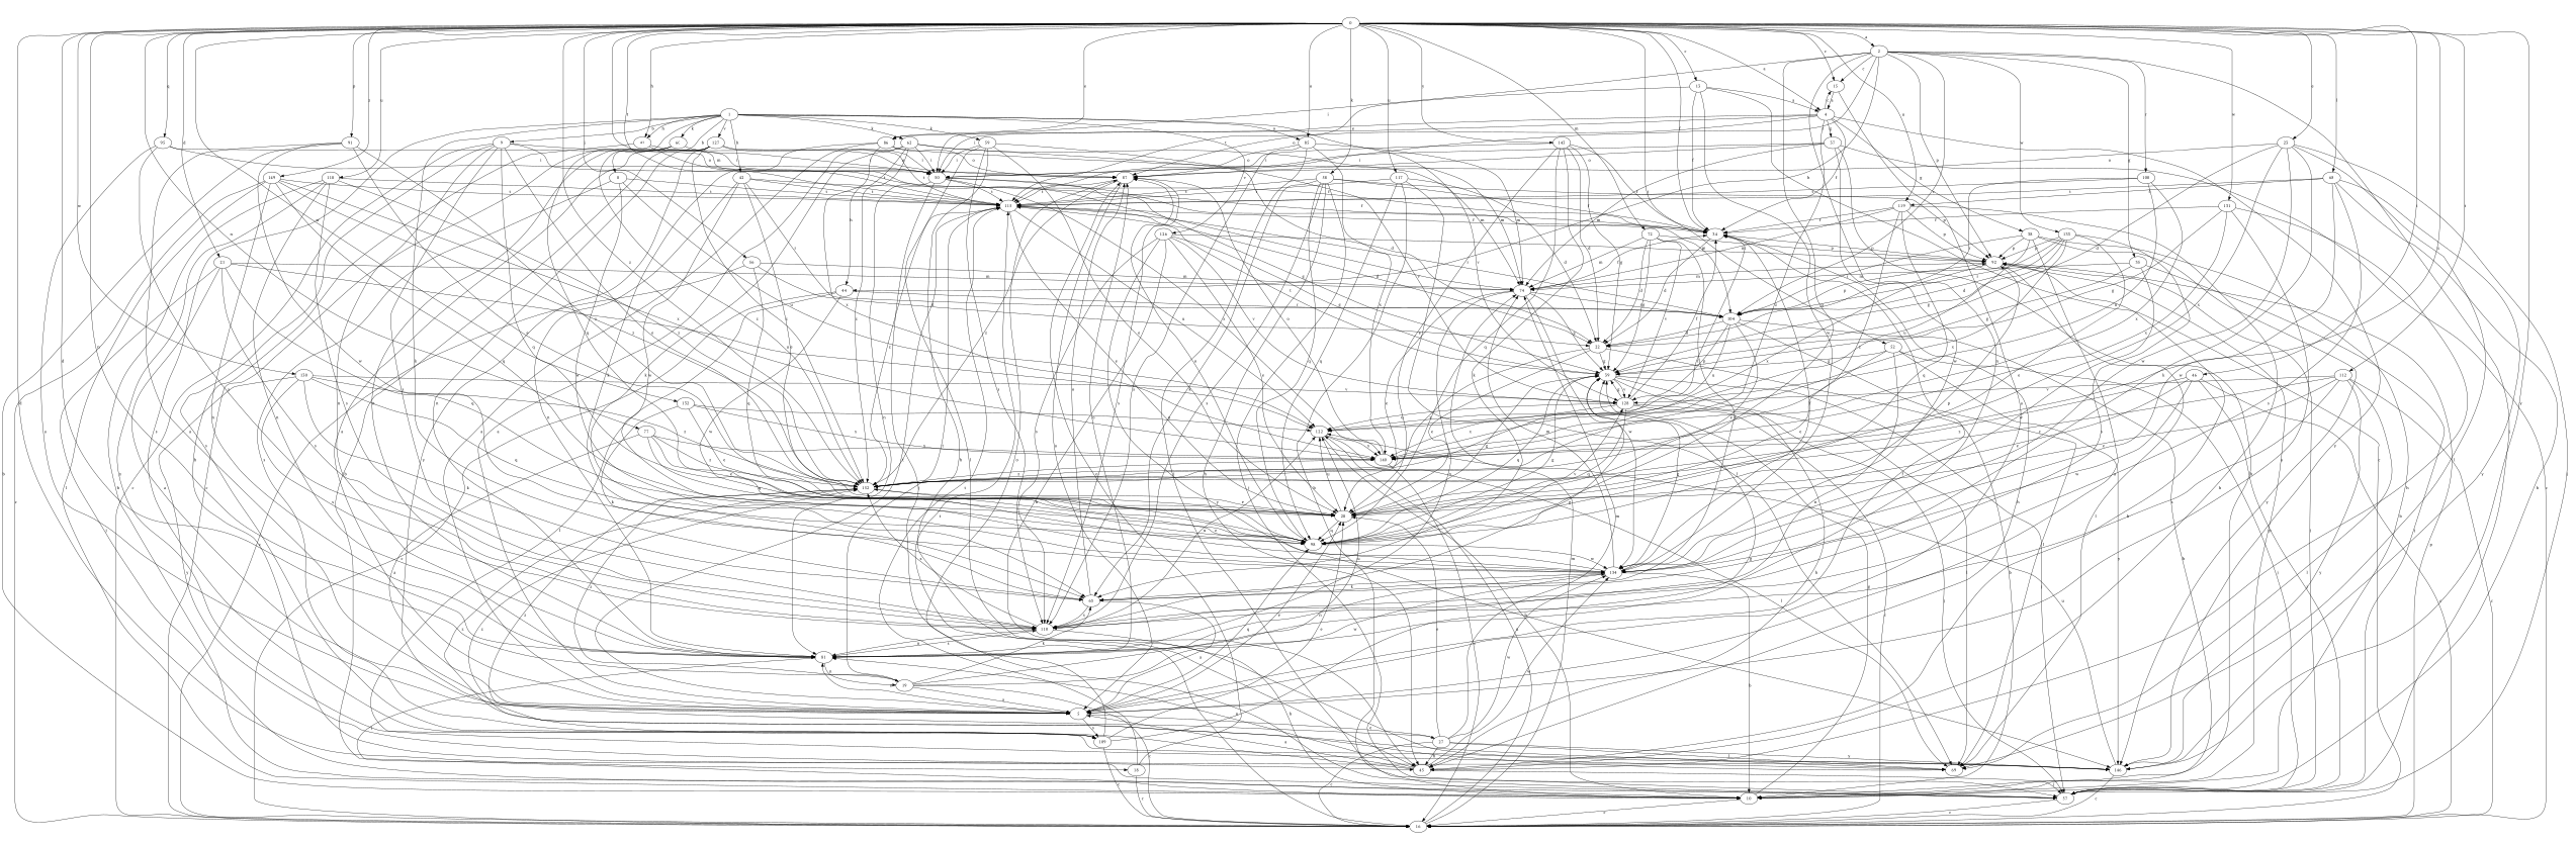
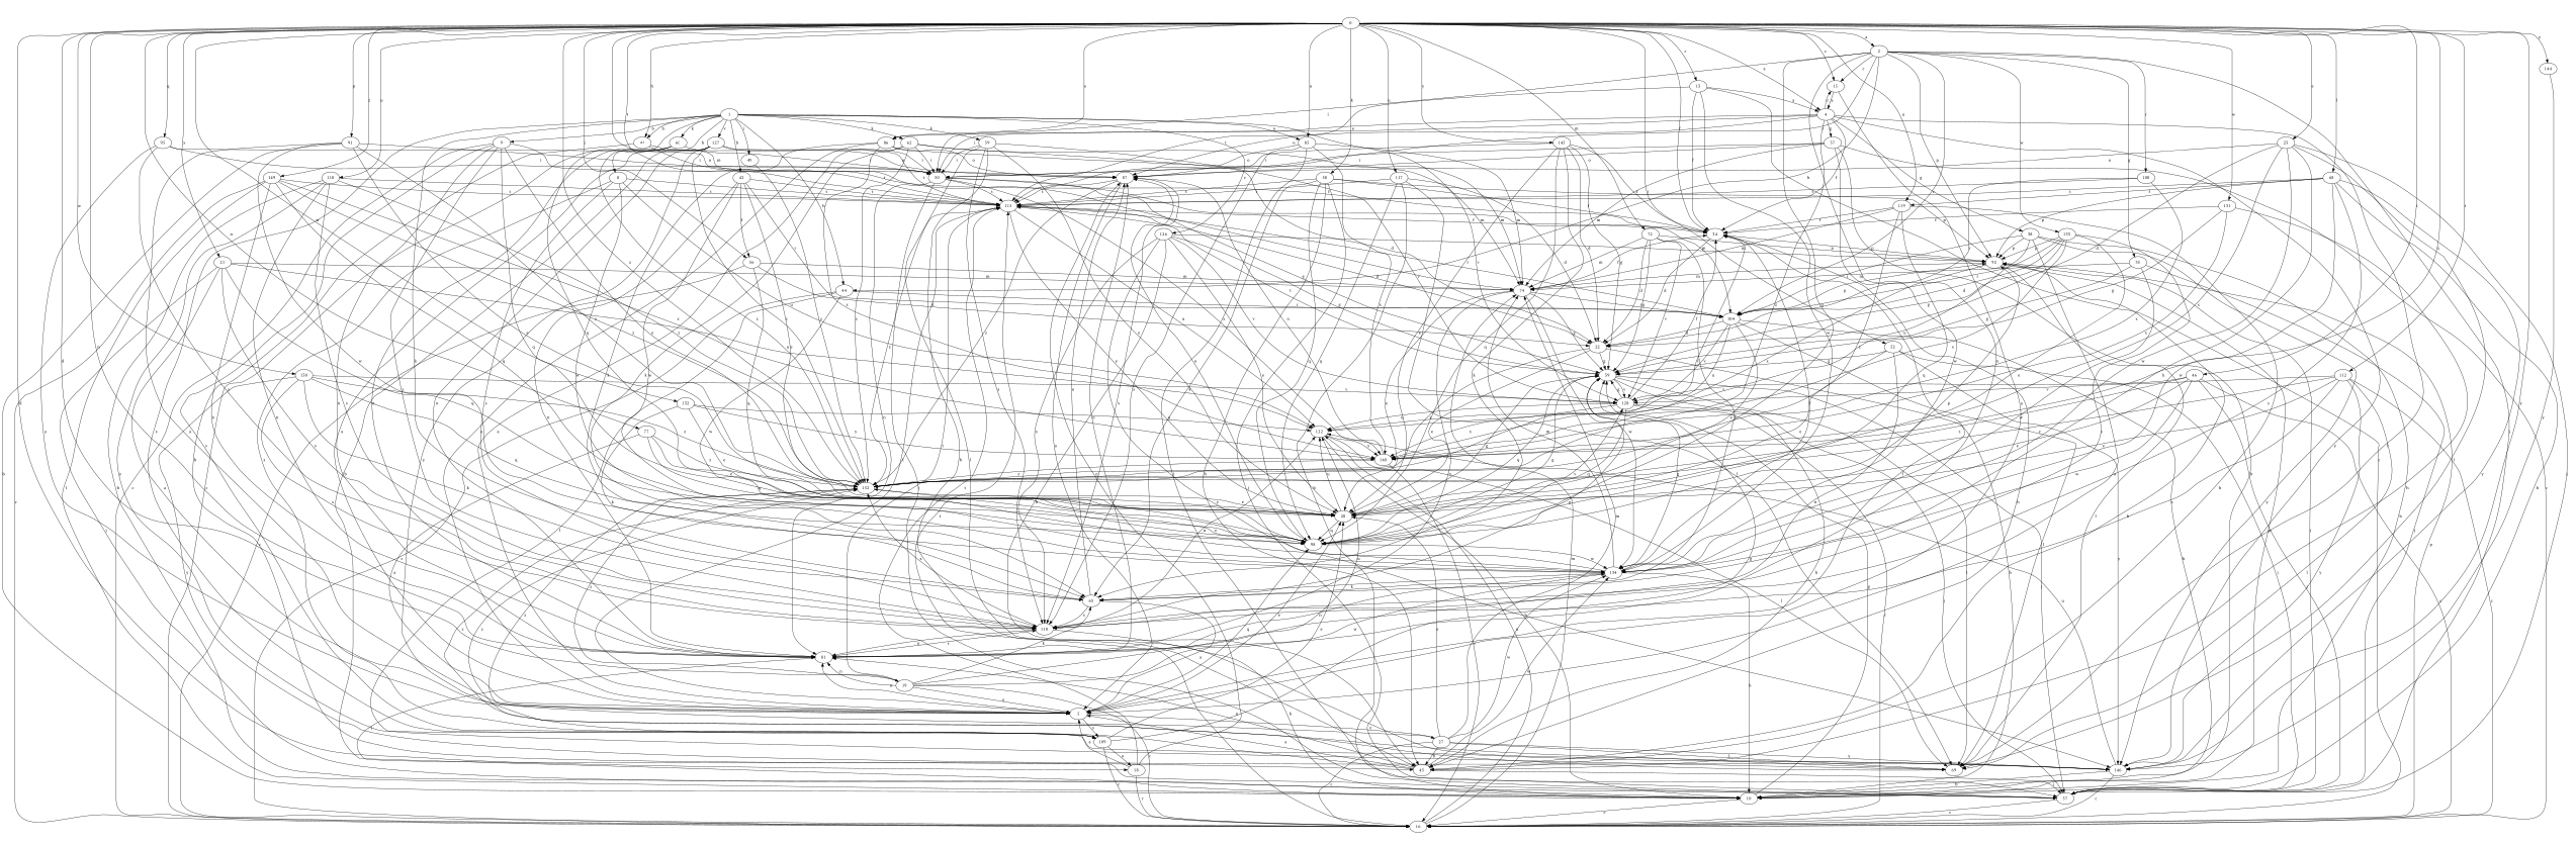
  strict digraph {
    fontname="PT Serif"
    node [fontname="PT Serif"]
    edge [fontname="PT Serif"]
    0
    2
    4
    13
    15
    18
    19
    21
    23
    n10 [label=86]
    34
    41
    46
    52
    56
    58
    68
    72
    74
    77
    81
    85
    91
    95
    112
    115
    117
    118
    119
    130
    131
    132
    140
    143
+   144
    146
    149
    152
    44
    98
    35
    50
    57
    92
    100
    104
    133
    37
    38
    69
    87
    134
    16
    5
    63
    122
    110
    22
    45
    128
    28
    39
    10
    1
    8
    9
    42
+   49
    59
    60
    62
    109
    126
    127
    27
    0 -> 2 [label=a]
    0 -> 4 [label=a]
    0 -> 13 [label=c]
    0 -> 15 [label=c]
    0 -> 18 [label=d]
    0 -> 19 [label=d]
-   0 -> 21 [label=d]
+   0 -> 21 [label=x]
    0 -> 23 [label=e]
    0 -> n10 [label=e]
    0 -> 34 [label=f]
    0 -> 41 [label=h]
    0 -> 46 [label=i]
    0 -> 52 [label=j]
    0 -> 56 [label=j]
    0 -> 58 [label=k]
    0 -> 68 [label=l]
    0 -> 72 [label=m]
    0 -> 74 [label=m]
    0 -> 77 [label=n]
    0 -> 81 [label=n]
    0 -> 85 [label=o]
    0 -> 91 [label=p]
    0 -> 95 [label=q]
    0 -> 112 [label=t]
    0 -> 115 [label=t]
    0 -> 117 [label=u]
    0 -> 118 [label=u]
    0 -> 119 [label=u]
    0 -> 130 [label=w]
    0 -> 131 [label=w]
    0 -> 132 [label=w]
    0 -> 140 [label=x]
    0 -> 143 [label=y]
+   0 -> 144 [label=y]
    0 -> 146 [label=y]
    0 -> 149 [label=z]
    0 -> 152 [label=z]
    2 -> 15 [label=c]
    2 -> 81 [label=n]
    2 -> 115 [label=t]
    2 -> 44 [label=h]
    2 -> 98 [label=q]
    2 -> 35 [label=g]
    2 -> 50 [label=i]
    2 -> 57 [label=j]
    2 -> 92 [label=p]
    2 -> 100 [label=r]
    2 -> 104 [label=r]
    2 -> 133 [label=w]
    4 -> 15 [label=c]
    4 -> n10 [label=e]
    4 -> 34 [label=f]
    4 -> 146 [label=y]
    4 -> 152 [label=z]
    4 -> 50 [label=i]
    4 -> 37 [label=g]
    4 -> 38 [label=g]
+   4 -> 69 [label=l]
    4 -> 87 [label=o]
    13 -> 4 [label=a]
    13 -> 34 [label=f]
    13 -> 115 [label=t]
    13 -> 134 [label=w]
    13 -> 16 [label=c]
    15 -> 4 [label=a]
    15 -> 5 [label=a]
    18 -> 115 [label=t]
    18 -> 87 [label=o]
    18 -> 16 [label=c]
-   81 -> 19 [label=n]
+   19 -> 81 [label=n]
    19 -> 115 [label=t]
    19 -> 152 [label=z]
    19 -> 134 [label=w]
    19 -> 16 [label=c]
    19 -> 5 [label=a]
    19 -> 63 [label=k]
    19 -> 122 [label=u]
    21 -> 74 [label=m]
    21 -> 98 [label=q]
    21 -> 57 [label=j]
    21 -> 5 [label=a]
    21 -> 122 [label=u]
    21 -> 110 [label=s]
    23 -> 140 [label=x]
    23 -> 57 [label=j]
    23 -> 69 [label=l]
    23 -> 87 [label=o]
    23 -> 134 [label=w]
    23 -> 63 [label=k]
    23 -> 22 [label=d]
    n10 -> 74 [label=m]
    n10 -> 140 [label=x]
    n10 -> 87 [label=o]
    n10 -> 5 [label=a]
    n10 -> 63 [label=k]
    34 -> 92 [label=p]
    34 -> 22 [label=d]
    34 -> 45 [label=h]
    41 -> 115 [label=t]
    41 -> 87 [label=o]
    41 -> 45 [label=h]
    46 -> 152 [label=z]
    46 -> 57 [label=j]
    46 -> 134 [label=w]
    46 -> 16 [label=c]
+   46 -> 128 [label=v]
    46 -> 28 [label=e]
    52 -> 81 [label=n]
    52 -> 146 [label=y]
    52 -> 57 [label=j]
    52 -> 28 [label=e]
    52 -> 39 [label=g]
    56 -> 74 [label=m]
    56 -> 98 [label=q]
    56 -> 16 [label=c]
    56 -> 22 [label=d]
    58 -> 34 [label=f]
    58 -> 115 [label=t]
    58 -> 98 [label=q]
    58 -> 57 [label=j]
    58 -> 92 [label=p]
    58 -> 63 [label=k]
-   58 -> 110 [label=s]
+   8 -> 110 [label=s]
    58 -> 45 [label=h]
    68 -> 115 [label=t]
    68 -> 119 [label=f]
    68 -> 146 [label=y]
    68 -> 134 [label=w]
    68 -> 110 [label=s]
    68 -> 10 [label=b]
    72 -> 74 [label=m]
    72 -> 92 [label=p]
    72 -> 63 [label=k]
    72 -> 22 [label=d]
    72 -> 128 [label=v]
    72 -> 39 [label=g]
    74 -> 34 [label=f]
    74 -> 81 [label=n]
    74 -> 104 [label=r]
    74 -> 134 [label=w]
    74 -> 28 [label=e]
    74 -> 39 [label=g]
-   77 -> 140 [label=x]
    77 -> 152 [label=z]
    77 -> 98 [label=q]
    77 -> 5 [label=a]
    77 -> 28 [label=e]
    81 -> 57 [label=j]
    81 -> 87 [label=o]
    81 -> 110 [label=s]
    85 -> 74 [label=m]
    85 -> 140 [label=x]
    85 -> 57 [label=j]
    85 -> 87 [label=o]
    85 -> 110 [label=s]
    91 -> 152 [label=z]
-   9 -> 50 [label=i]
+   91 -> 50 [label=i]
    91 -> 134 [label=w]
    91 -> 5 [label=a]
    91 -> 28 [label=e]
    91 -> 10 [label=b]
    95 -> 50 [label=i]
    95 -> 87 [label=o]
    95 -> 5 [label=a]
    95 -> 110 [label=s]
    112 -> 146 [label=y]
    112 -> 152 [label=z]
    112 -> 69 [label=l]
    112 -> 16 [label=c]
    112 -> 110 [label=s]
    112 -> 128 [label=v]
    112 -> 28 [label=e]
    115 -> 34 [label=f]
    115 -> 152 [label=z]
    115 -> 104 [label=r]
    115 -> 122 [label=u]
    115 -> 22 [label=d]
    115 -> 28 [label=e]
    117 -> 115 [label=t]
    117 -> 98 [label=q]
    117 -> 69 [label=l]
    117 -> 22 [label=d]
    117 -> 10 [label=b]
    118 -> 81 [label=n]
    118 -> 115 [label=t]
    118 -> 146 [label=y]
    118 -> 152 [label=z]
    118 -> 110 [label=s]
    118 -> 10 [label=b]
    119 -> 34 [label=f]
    119 -> 74 [label=m]
    119 -> 152 [label=z]
    119 -> 98 [label=q]
-   119 -> 92 [label=p]
+   68 -> 92 [label=p]
    119 -> 45 [label=h]
    130 -> 146 [label=y]
    130 -> 152 [label=z]
    130 -> 98 [label=q]
    130 -> 63 [label=k]
    130 -> 110 [label=s]
    130 -> 128 [label=v]
    131 -> 34 [label=f]
    131 -> 140 [label=x]
-   131 -> 5 [label=a]
+   18 -> 5 [label=a]
    131 -> 45 [label=h]
    131 -> 39 [label=g]
    132 -> 140 [label=x]
    132 -> 63 [label=k]
    132 -> 122 [label=u]
    132 -> 28 [label=e]
    140 -> 152 [label=z]
    140 -> 87 [label=o]
    140 -> 16 [label=c]
    143 -> 34 [label=f]
    143 -> 98 [label=q]
    143 -> 50 [label=i]
    143 -> 63 [label=k]
    143 -> 22 [label=d]
    143 -> 28 [label=e]
    143 -> 39 [label=g]
+   144 -> 146 [label=y]
    146 -> 16 [label=c]
    146 -> 122 [label=u]
+   146 -> 10 [label=b]
    149 -> 81 [label=n]
    149 -> 115 [label=t]
    149 -> 140 [label=x]
    149 -> 152 [label=z]
    149 -> 98 [label=q]
    149 -> 16 [label=c]
    149 -> 10 [label=l]
    152 -> 34 [label=f]
    152 -> 28 [label=e]
    44 -> 104 [label=r]
    44 -> 69 [label=l]
    44 -> 134 [label=w]
    44 -> 16 [label=c]
    98 -> 92 [label=p]
    98 -> 87 [label=o]
    98 -> 134 [label=w]
    98 -> 128 [label=v]
    98 -> 39 [label=g]
    35 -> 74 [label=m]
    35 -> 57 [label=j]
    35 -> 134 [label=w]
    35 -> 39 [label=g]
    50 -> 81 [label=n]
    50 -> 115 [label=t]
    50 -> 140 [label=x]
    50 -> 57 [label=j]
    50 -> 104 [label=r]
    50 -> 39 [label=g]
    57 -> 16 [label=c]
    92 -> 74 [label=m]
    92 -> 140 [label=x]
    92 -> 57 [label=j]
    92 -> 69 [label=l]
    92 -> 45 [label=h]
    100 -> 115 [label=t]
    100 -> 140 [label=x]
    100 -> 104 [label=r]
-   100 -> 122 [label=u]
    104 -> 92 [label=p]
    104 -> 69 [label=l]
    104 -> 122 [label=u]
    104 -> 22 [label=d]
-   104 -> 128 [label=p]
+   104 -> 128 [label=v]
    104 -> 28 [label=e]
    104 -> 10 [label=b]
    133 -> 140 [label=x]
    133 -> 92 [label=p]
    133 -> 104 [label=r]
    133 -> 110 [label=s]
    133 -> 22 [label=d]
    133 -> 28 [label=e]
    133 -> 39 [label=g]
    37 -> 74 [label=m]
    37 -> 50 [label=i]
    37 -> 87 [label=o]
    37 -> 134 [label=w]
    37 -> 16 [label=c]
    37 -> 10 [label=b]
    38 -> 146 [label=y]
    38 -> 92 [label=p]
    38 -> 104 [label=r]
    38 -> 5 [label=a]
    38 -> 122 [label=u]
    38 -> 10 [label=b]
    69 -> 152 [label=z]
    87 -> 115 [label=t]
    87 -> 152 [label=z]
    87 -> 5 [label=a]
    87 -> 110 [label=s]
    134 -> 34 [label=f]
    134 -> 74 [label=m]
    134 -> 81 [label=n]
    134 -> 152 [label=z]
    134 -> 63 [label=k]
    134 -> 39 [label=g]
    134 -> 10 [label=b]
    16 -> 74 [label=m]
    16 -> 115 [label=t]
    16 -> 92 [label=p]
    16 -> 122 [label=u]
    5 -> 34 [label=f]
    5 -> 81 [label=n]
    5 -> 115 [label=t]
    5 -> 98 [label=q]
    5 -> 28 [label=e]
    5 -> 109 [label=s]
    5 -> 27 [label=e]
    63 -> 87 [label=o]
    63 -> 5 [label=a]
    63 -> 110 [label=s]
    122 -> 140 [label=x]
    122 -> 69 [label=l]
    122 -> 10 [label=b]
    110 -> 81 [label=n]
    110 -> 152 [label=z]
    110 -> 122 [label=u]
    110 -> 39 [label=g]
    110 -> 10 [label=b]
    22 -> 152 [label=z]
    22 -> 28 [label=e]
    22 -> 39 [label=g]
    22 -> 10 [label=b]
    45 -> 81 [label=n]
    45 -> 152 [label=z]
    45 -> 57 [label=j]
    45 -> 134 [label=w]
    45 -> 5 [label=a]
    128 -> 34 [label=f]
    128 -> 140 [label=x]
    128 -> 98 [label=q]
    128 -> 57 [label=j]
    128 -> 16 [label=c]
    128 -> 122 [label=u]
    128 -> 39 [label=g]
    28 -> 98 [label=q]
    28 -> 122 [label=u]
    28 -> 39 [label=g]
    39 -> 115 [label=t]
    39 -> 98 [label=q]
    39 -> 57 [label=j]
    39 -> 69 [label=l]
    39 -> 45 [label=h]
    39 -> 128 [label=v]
    10 -> 92 [label=p]
    10 -> 16 [label=c]
    10 -> 39 [label=g]
    1 -> 41 [label=h]
    1 -> 85 [label=o]
-   62 -> 44 [label=h]
+   1 -> 44 [label=h]
    1 -> 98 [label=q]
    1 -> 63 [label=k]
    1 -> 128 [label=v]
    1 -> 8 [label=b]
    1 -> 9 [label=b]
    1 -> 42 [label=h]
+   1 -> 49 [label=i]
    1 -> 59 [label=k]
    1 -> 60 [label=k]
    1 -> 62 [label=k]
    1 -> 109 [label=s]
    1 -> 126 [label=v]
    1 -> 127 [label=v]
    8 -> 115 [label=t]
    8 -> 134 [label=w]
    8 -> 122 [label=u]
    8 -> 109 [label=s]
    9 -> 34 [label=f]
    9 -> 81 [label=n]
    9 -> 98 [label=q]
    9 -> 16 [label=c]
    9 -> 110 [label=s]
    9 -> 28 [label=e]
    9 -> 109 [label=s]
-   42 -> 34 [label=f]
+   42 -> 56 [label=f]
    42 -> 81 [label=n]
    42 -> 115 [label=t]
    42 -> 104 [label=r]
    42 -> 134 [label=w]
    42 -> 28 [label=e]
+   49 -> 152 [label=z]
    59 -> 50 [label=i]
    59 -> 69 [label=l]
    59 -> 110 [label=s]
    59 -> 45 [label=h]
    59 -> 128 [label=v]
    59 -> 28 [label=e]
    60 -> 81 [label=n]
    60 -> 152 [label=z]
    60 -> 50 [label=i]
    60 -> 16 [label=c]
    62 -> 74 [label=m]
    62 -> 152 [label=z]
    62 -> 50 [label=i]
    62 -> 5 [label=a]
    62 -> 63 [label=k]
    62 -> 22 [label=d]
-   109 -> 87 [label=o]
+   109 -> 18 [label=o]
    109 -> 16 [label=c]
    109 -> 28 [label=e]
    109 -> 39 [label=g]
    126 -> 146 [label=y]
    126 -> 92 [label=p]
    126 -> 110 [label=s]
    126 -> 45 [label=h]
    126 -> 128 [label=v]
    126 -> 28 [label=e]
    126 -> 39 [label=g]
    127 -> 81 [label=n]
    127 -> 115 [label=t]
    127 -> 146 [label=y]
    127 -> 152 [label=z]
    127 -> 50 [label=i]
    127 -> 5 [label=a]
    127 -> 10 [label=b]
    27 -> 74 [label=m]
    27 -> 146 [label=y]
    27 -> 152 [label=z]
    27 -> 69 [label=l]
    27 -> 134 [label=w]
    27 -> 16 [label=c]
    27 -> 45 [label=h]
    27 -> 28 [label=e]
  }
